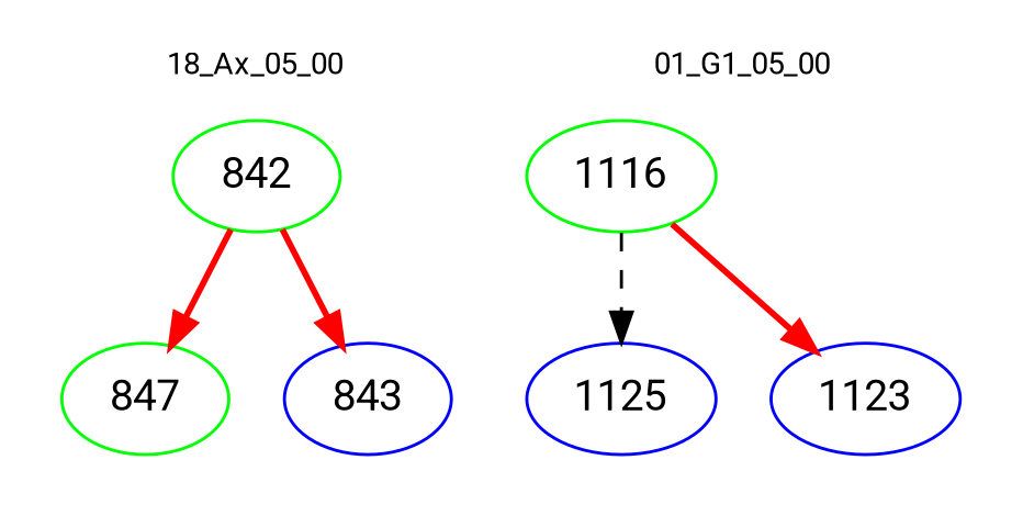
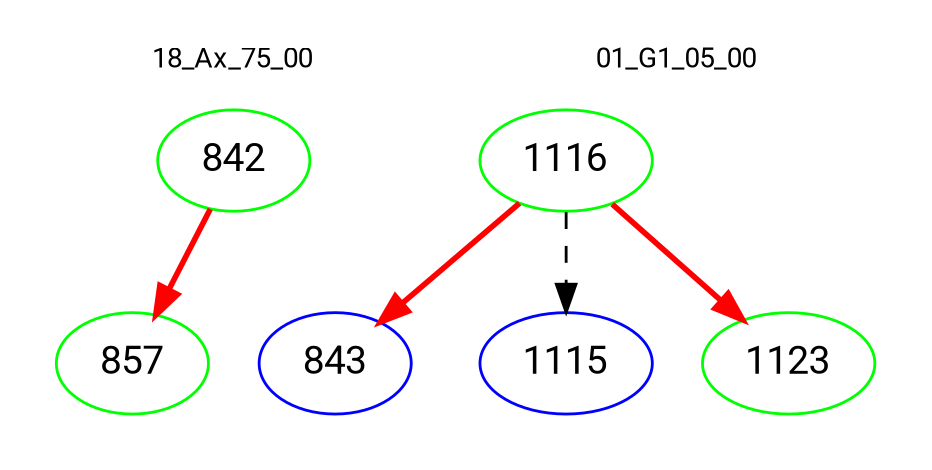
  digraph {
    fontname=Roboto
    node [color=green fontname=Roboto]
    edge [color=red fontname=Roboto style=bold]
    n1 [label=842]
    n2 [color=blue label=843]
-   n3 [label=847]
+   n3 [label=857]
    n4 [label=1116]
-   n5 [color=blue label=1125]
-   n6 [color=blue label=1123]
+   n5 [color=blue label=1115]
+   n6 [label=1123]
    subgraph cluster_1 {
      color=white
      fontsize=10
-     label="18_Ax_05_00"
+     label="18_Ax_75_00"
      n1
      n2
      n3
    }
    subgraph cluster_2 {
      color=white
      fontsize=10
      label="01_G1_05_00"
      n4
      n5
      n6
    }
-   n1 -> n2
+   n4 -> n2
    n1 -> n3
    n4 -> n5 [color=black style=dashed]
    n4 -> n6
  }
